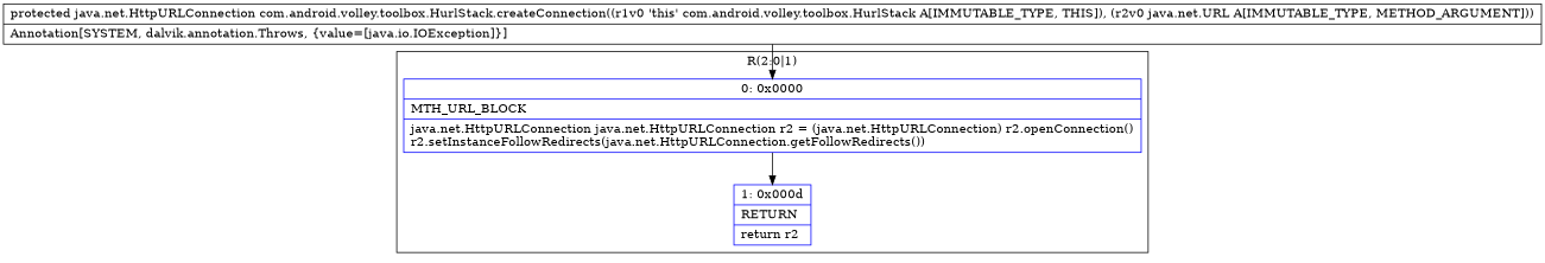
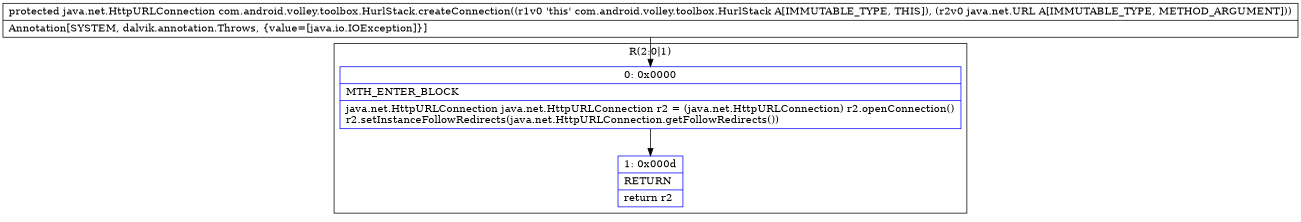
  digraph {
    node [color=blue shape=record]
-   n1 [label="{0\:\ 0x0000|MTH_URL_BLOCK\l|java.net.HttpURLConnection java.net.HttpURLConnection r2 = (java.net.HttpURLConnection) r2.openConnection()\lr2.setInstanceFollowRedirects(java.net.HttpURLConnection.getFollowRedirects())\l}"]
+   n1 [label="{0\:\ 0x0000|MTH_ENTER_BLOCK\l|java.net.HttpURLConnection java.net.HttpURLConnection r2 = (java.net.HttpURLConnection) r2.openConnection()\lr2.setInstanceFollowRedirects(java.net.HttpURLConnection.getFollowRedirects())\l}"]
    n2 [label="{1\:\ 0x000d|RETURN\l|return r2\l}"]
    n3 [label="{protected java.net.HttpURLConnection com.android.volley.toolbox.HurlStack.createConnection((r1v0 'this' com.android.volley.toolbox.HurlStack A[IMMUTABLE_TYPE, THIS]), (r2v0 java.net.URL A[IMMUTABLE_TYPE, METHOD_ARGUMENT]))  | Annotation[SYSTEM, dalvik.annotation.Throws, \{value=[java.io.IOException]\}]\l}" color=""]
    subgraph cluster_1 {
      label="R(2:0|1)"
      n1
      n2
    }
    n1 -> n2
    n3 -> n1
  }
